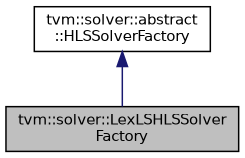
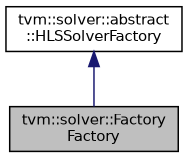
  digraph {
    node [color=black fontname=Helvetica fontsize=10 shape=record style=filled]
-   n1 [fillcolor=grey75 fontcolor=black height=0.2 label="tvm::solver::LexLSHLSSolver\lFactory" width=0.4]
+   n1 [fillcolor=grey75 fontcolor=black height=0.2 label="tvm::solver::Factory\lFactory" width=0.4]
    n2 [fillcolor=white height=0.2 label="tvm::solver::abstract\l::HLSSolverFactory" width=0.4]
    n2 -> n1 [color=midnightblue dir=back fontname=Helvetica fontsize=10 labelfontname=Helvetica labelfontsize=10 style=solid]
  }
